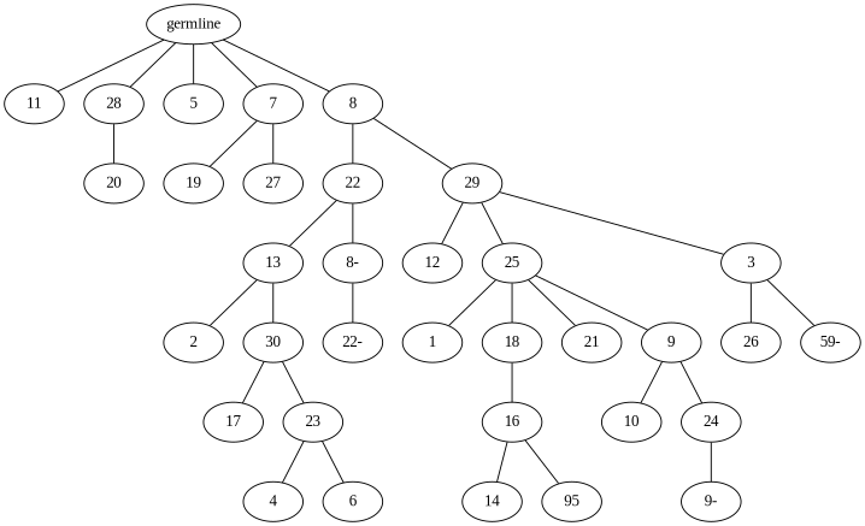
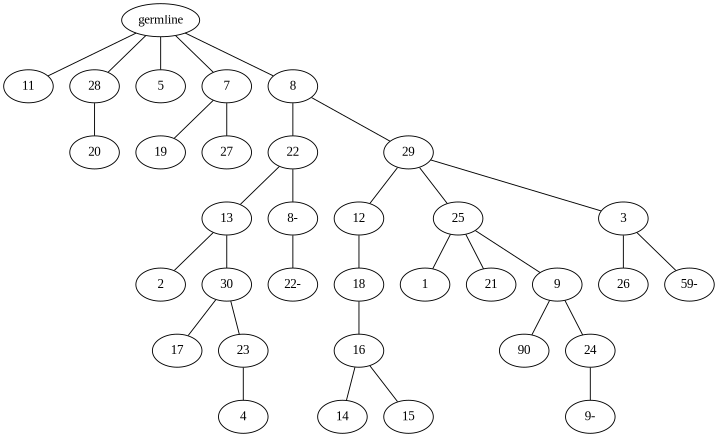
  graph {
    fontname="Liberation Serif"
    node [fontname="Liberation Serif"]
    edge [fontname="Liberation Serif"]
    n1 [label=germline]
    n2 [label=11]
    n3 [label=28]
    n4 [label=5]
    n5 [label=7]
    n6 [label=8]
    n7 [label=20]
    n8 [label=19]
    n9 [label=27]
    n10 [label=22]
    n11 [label=29]
    n12 [label=13]
    n13 [label="8-"]
    n14 [label=12]
    n15 [label=25]
    n16 [label=3]
    n17 [label=2]
    n18 [label=30]
    n19 [label="22-"]
    n20 [label=17]
    n21 [label=23]
    n22 [label=4]
-   n23 [label=6]
    n24 [label=1]
    n25 [label=18]
    n26 [label=21]
    n27 [label=9]
    n28 [label=26]
    n29 [label="59-"]
    n30 [label=16]
-   n31 [label=10]
+   n31 [label=90]
    n32 [label=24]
    n33 [label=14]
-   n34 [label=95]
+   n34 [label=15]
    n35 [label="9-"]
    n1 -- n2
    n1 -- n3
    n1 -- n4
    n1 -- n5
    n1 -- n6
    n3 -- n7
    n5 -- n8
    n5 -- n9
    n6 -- n10
    n6 -- n11
    n10 -- n12
    n10 -- n13
    n11 -- n14
    n11 -- n15
    n11 -- n16
    n12 -- n17
    n12 -- n18
    n13 -- n19
    n15 -- n24
-   n15 -- n25
+   n14 -- n25
    n15 -- n26
    n15 -- n27
    n16 -- n28
    n16 -- n29
    n18 -- n20
    n18 -- n21
    n21 -- n22
-   n21 -- n23
    n25 -- n30
    n27 -- n31
    n27 -- n32
    n30 -- n33
    n30 -- n34
    n32 -- n35
  }
